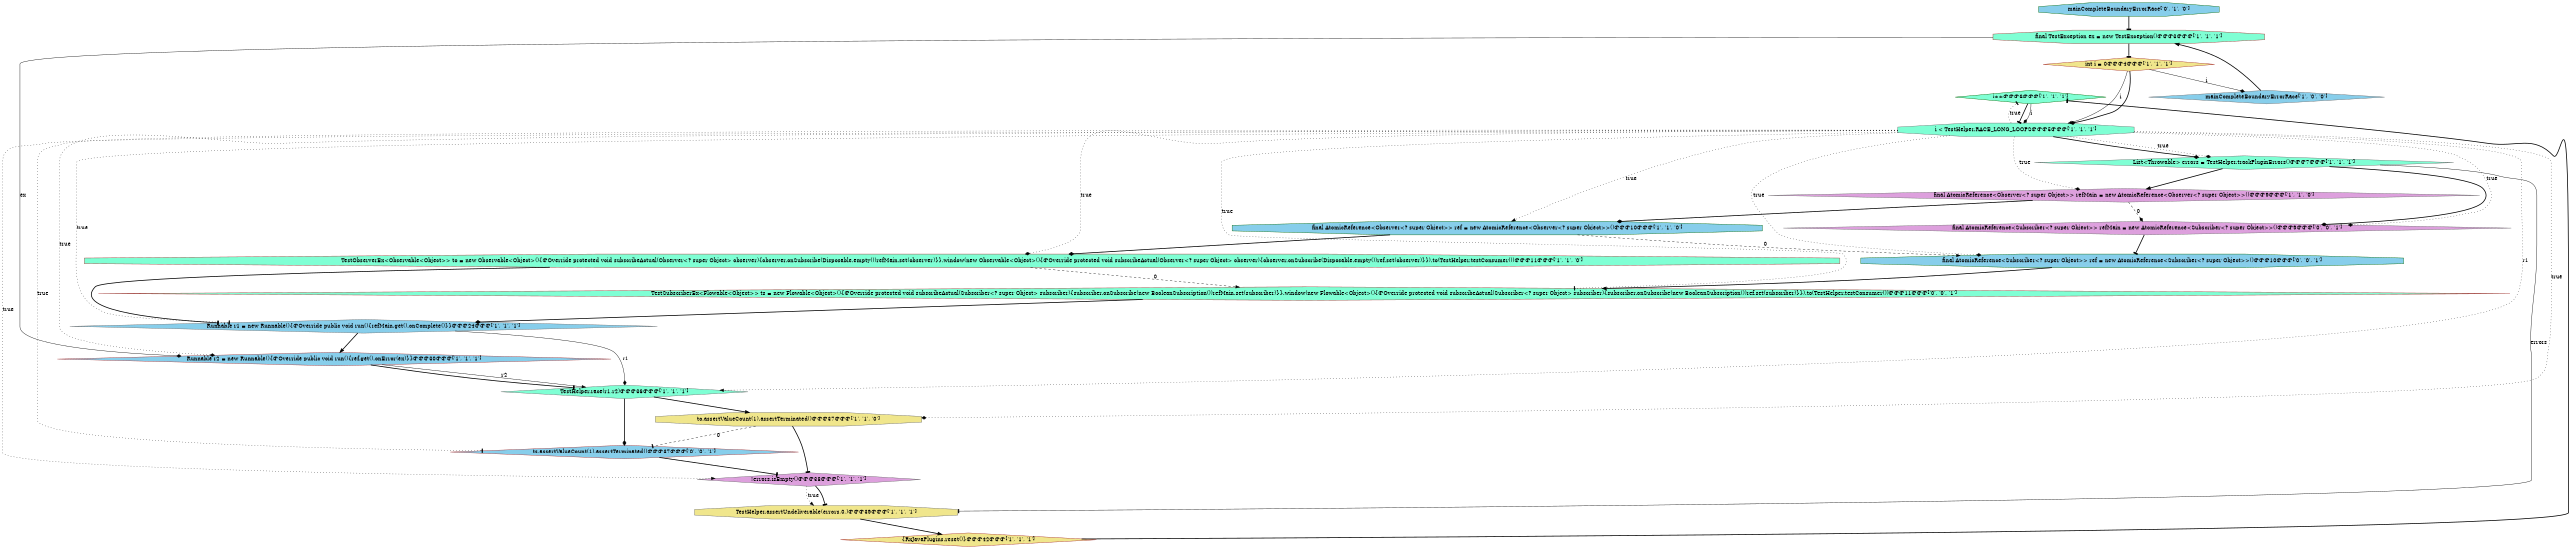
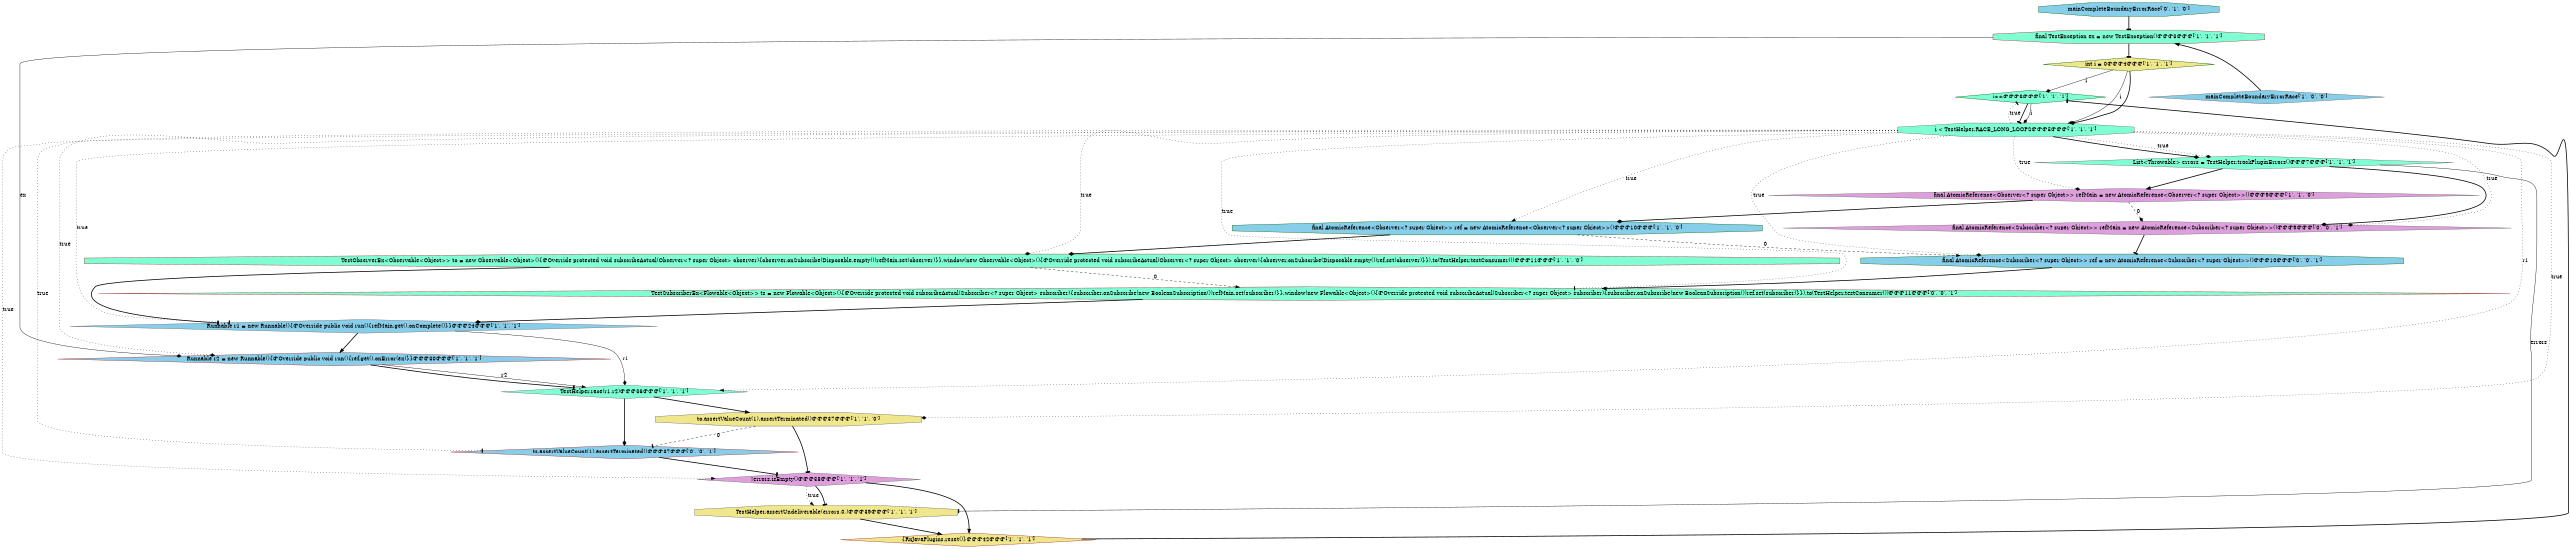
  digraph {
    node [color=gray40 fillcolor=aquamarine shape=diamond style=filled]
    edge [arrowhead=diamond style=bold]
    n1 [color=darkgreen label="i++@@@6@@@['1', '1', '1']"]
    n2 [label="i < TestHelper.RACE_LONG_LOOPS@@@5@@@['1', '1', '1']" shape=octagon]
    n3 [color=brown fillcolor=skyblue label="Runnable r2 = new Runnable(){@Override public void run(){ref.get().onError(ex)}}@@@30@@@['1', '1', '1']"]
    n4 [label="TestHelper.race(r1,r2)@@@36@@@['1', '1', '1']"]
    n5 [color=darkgreen fillcolor=skyblue label="final AtomicReference<Subscriber<? super Object>> ref = new AtomicReference<Subscriber<? super Object>>()@@@10@@@['0', '0', '1']" shape=octagon]
    n6 [color=brown label="TestSubscriberEx<Flowable<Object>> ts = new Flowable<Object>(){@Override protected void subscribeActual(Subscriber<? super Object> subscriber){subscriber.onSubscribe(new BooleanSubscription())refMain.set(subscriber)}}.window(new Flowable<Object>(){@Override protected void subscribeActual(Subscriber<? super Object> subscriber){subscriber.onSubscribe(new BooleanSubscription())ref.set(subscriber)}}).to(TestHelper.testConsumer())@@@11@@@['0', '0', '1']"]
    n7 [color=brown fillcolor=skyblue label="ts.assertValueCount(1).assertTerminated()@@@37@@@['0', '0', '1']"]
    n8 [fillcolor=plum label="!errors.isEmpty()@@@38@@@['1', '1', '1']"]
    n9 [fillcolor=khaki label="to.assertValueCount(1).assertTerminated()@@@37@@@['1', '1', '0']" shape=octagon]
    n10 [fillcolor=plum label="final AtomicReference<Subscriber<? super Object>> refMain = new AtomicReference<Subscriber<? super Object>>()@@@9@@@['0', '0', '1']"]
    n11 [color=darkgreen fillcolor=skyblue label="final AtomicReference<Observer<? super Object>> ref = new AtomicReference<Observer<? super Object>>()@@@10@@@['1', '1', '0']" shape=octagon]
    n12 [label="List<Throwable> errors = TestHelper.trackPluginErrors()@@@7@@@['1', '1', '1']"]
    n13 [fillcolor=plum label="final AtomicReference<Observer<? super Object>> refMain = new AtomicReference<Observer<? super Object>>()@@@9@@@['1', '1', '0']"]
    n14 [color=brown label="TestObserverEx<Observable<Object>> to = new Observable<Object>(){@Override protected void subscribeActual(Observer<? super Object> observer){observer.onSubscribe(Disposable.empty())refMain.set(observer)}}.window(new Observable<Object>(){@Override protected void subscribeActual(Observer<? super Object> observer){observer.onSubscribe(Disposable.empty())ref.set(observer)}}).to(TestHelper.testConsumer())@@@11@@@['1', '1', '0']" shape=octagon]
    n15 [fillcolor=skyblue label="Runnable r1 = new Runnable(){@Override public void run(){refMain.get().onComplete()}}@@@24@@@['1', '1', '1']"]
    n16 [fillcolor=khaki label="TestHelper.assertUndeliverable(errors,0,)@@@39@@@['1', '1', '1']" shape=octagon]
    n17 [color=brown fillcolor=khaki label="{RxJavaPlugins.reset()}@@@42@@@['1', '1', '1']"]
    n18 [fillcolor=skyblue label="mainCompleteBoundaryErrorRace['1', '0', '0']"]
    n19 [color=brown label="final TestException ex = new TestException()@@@3@@@['1', '1', '1']" shape=octagon]
-   n20 [color=brown fillcolor=khaki label="int i = 0@@@4@@@['1', '1', '1']"]
+   n20 [color=darkgreen fillcolor=khaki label="int i = 0@@@4@@@['1', '1', '1']"]
    n21 [color=darkgreen fillcolor=skyblue label="mainCompleteBoundaryErrorRace['0', '1', '0']" shape=octagon]
    n1 -> n2 [arrowhead=tee]
    n1 -> n2 [label=i style=solid]
    n2 -> n1 [arrowhead=tee label=true style=dotted]
    n2 -> n3 [label=true style=dotted]
    n2 -> n4 [arrowhead=normal label=r1 style=dotted]
    n2 -> n5 [label=true style=dotted]
    n2 -> n6 [arrowhead=tee label=true style=dotted]
    n2 -> n7 [arrowhead=tee label=true style=dotted]
    n2 -> n8 [arrowhead=normal label=true style=dotted]
    n2 -> n9 [label=true style=dotted]
    n2 -> n10 [label=true style=dotted]
    n2 -> n11 [arrowhead=normal label=true style=dotted]
    n2 -> n12
    n2 -> n12 [label=true style=dotted]
    n2 -> n13 [label=true style=dotted]
    n2 -> n14 [label=true style=dotted]
    n2 -> n15 [arrowhead=tee label=true style=dotted]
    n3 -> n4 [arrowhead=tee]
    n3 -> n4 [arrowhead=normal label=r2 style=solid]
    n4 -> n7
    n4 -> n9 [arrowhead=normal]
    n5 -> n6 [arrowhead=normal]
    n6 -> n15
    n7 -> n8 [arrowhead=tee]
    n8 -> n16 [arrowhead=tee]
    n8 -> n16 [arrowhead=normal label=true style=dotted]
+   n8 -> n17 [arrowhead=normal]
    n9 -> n7 [arrowhead=tee label=0 style=dashed]
    n9 -> n8 [arrowhead=tee]
    n10 -> n5 [arrowhead=tee]
    n11 -> n5 [arrowhead=normal label=0 style=dashed]
    n11 -> n14
    n12 -> n10
    n12 -> n13 [arrowhead=normal]
    n12 -> n16 [arrowhead=tee label=errors style=solid]
    n13 -> n10 [label=0 style=dashed]
    n13 -> n11
    n14 -> n6 [arrowhead=normal label=0 style=dashed]
    n14 -> n15 [arrowhead=tee]
    n15 -> n3 [arrowhead=normal]
    n15 -> n4 [label=r1 style=solid]
    n16 -> n17 [arrowhead=normal]
    n17 -> n1 [arrowhead=tee]
    n18 -> n19 [arrowhead=normal]
    n19 -> n3 [label=ex style=solid]
    n19 -> n20 [arrowhead=tee]
-   n20 -> n18 [label=i style=solid]
+   n20 -> n1 [label=i style=solid]
    n20 -> n2 [arrowhead=normal label=i style=solid]
    n20 -> n2
    n21 -> n19 [arrowhead=tee]
  }
